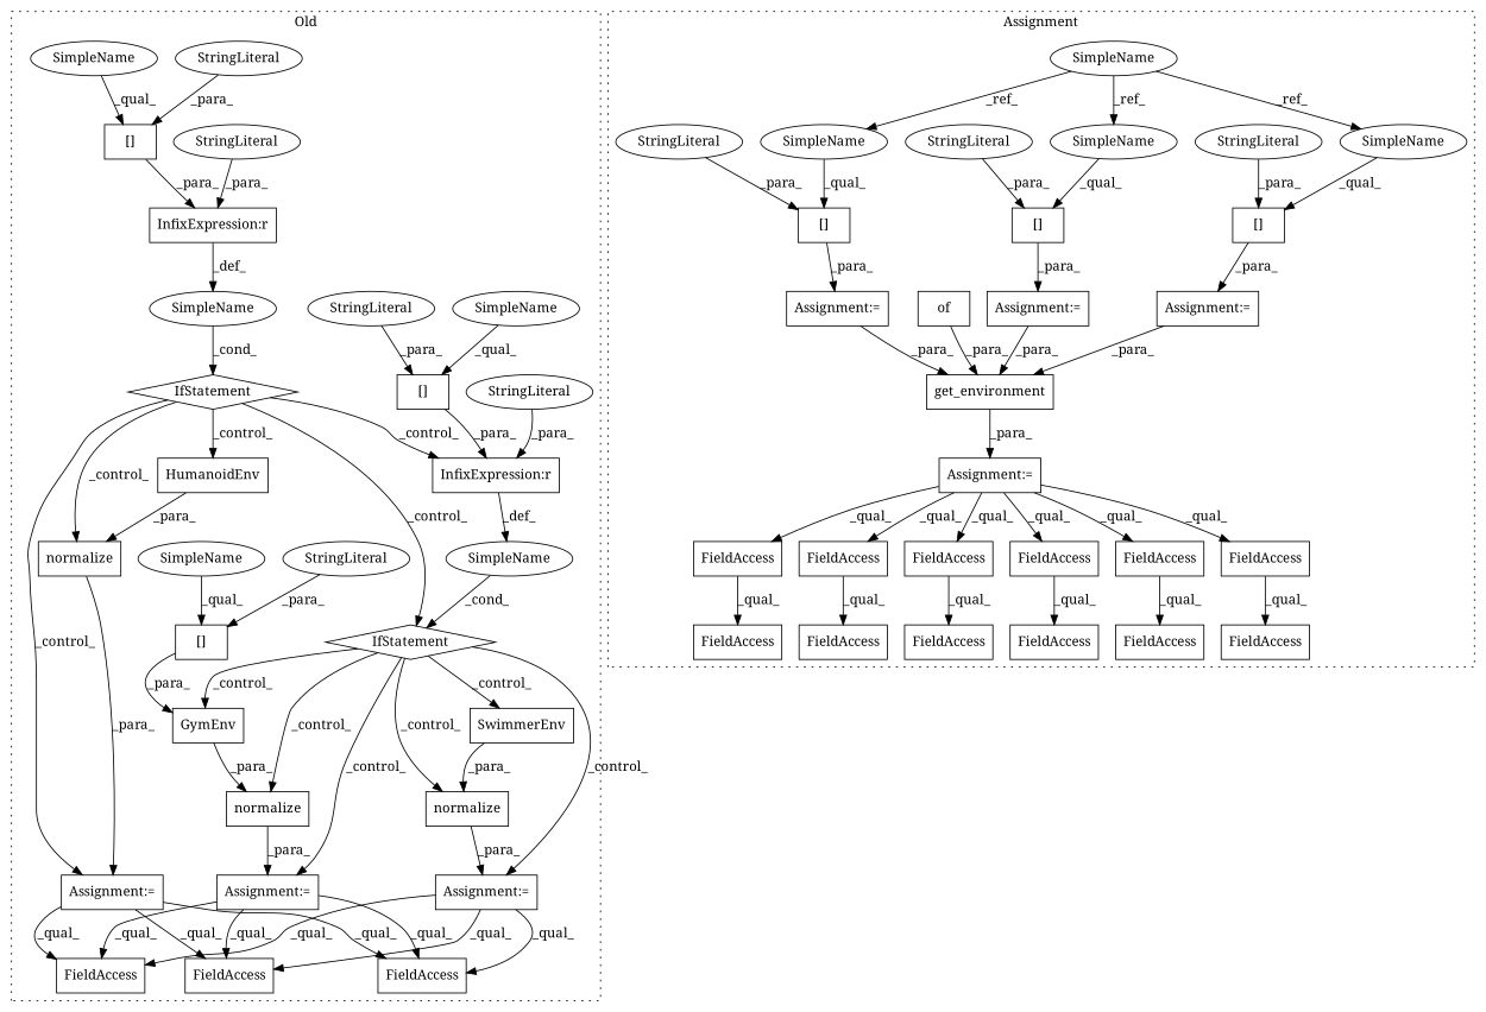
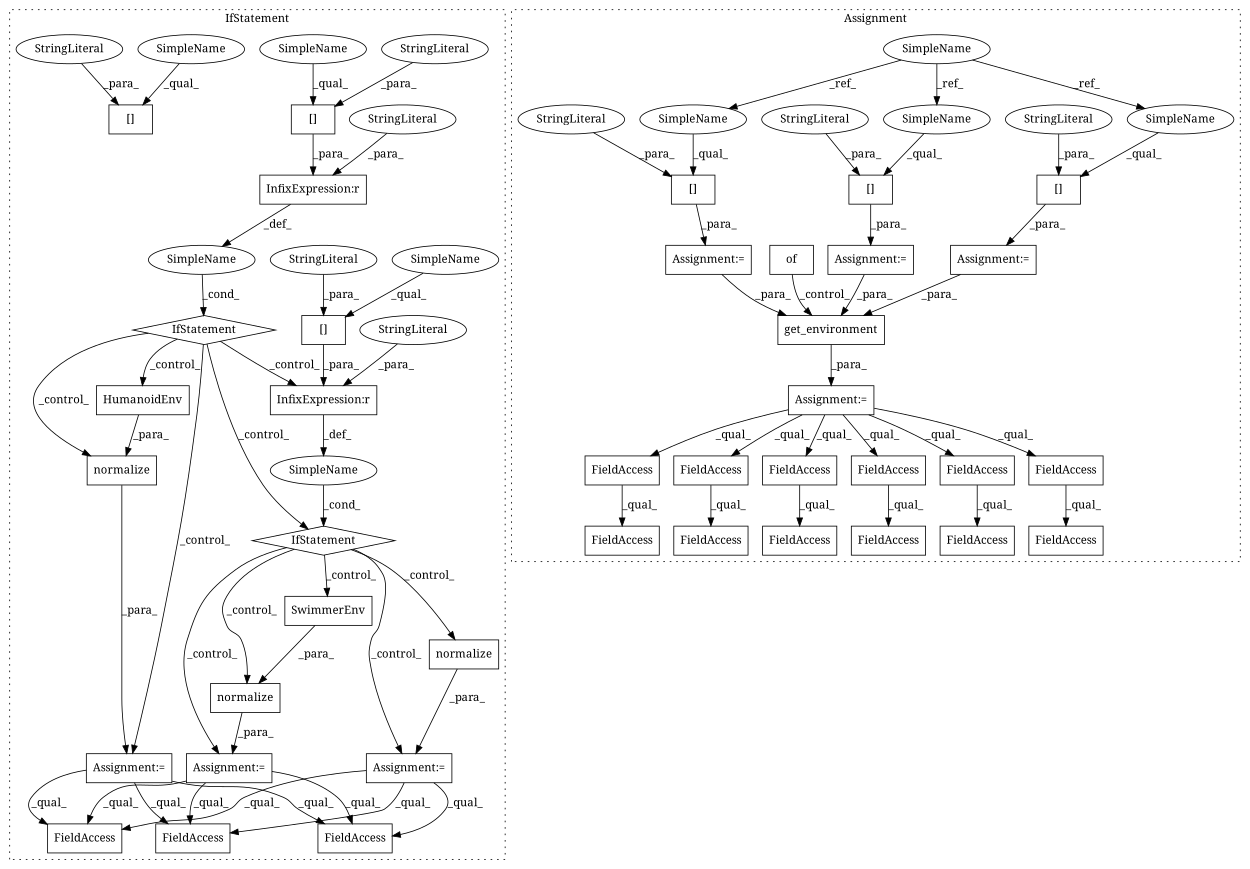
  digraph {
    fontname="Noto Serif"
    node [a=22 fontname="Noto Serif" l=1 shape=box]
    edge [fontname="Noto Serif"]
    n1 [a=32 l=12 label=SwimmerEnv s=2744]
    n2 [a=42 label=SimpleName shape=ellipse l=""]
    n3 [a=32 l="10,1" label=normalize s="2783,2820"]
    n4 [a=42 label=SimpleName shape=ellipse l=""]
    n5 [a=27 l=4 label="InfixExpression:r" s=2602]
    n6 [a=2 l="8,1" label="[]" s="2583,2601"]
    n7 [a=45 l=10 label=StringLiteral s=2591 shape=ellipse]
    n8 [a=45 l=16 label=StringLiteral s=2606 shape=ellipse]
    n9 [a=27 l=4 label="InfixExpression:r" s=2701]
    n10 [a=2 l="8,1" label="[]" s="2682,2700"]
    n11 [a=45 l=10 label=StringLiteral s=2690 shape=ellipse]
    n12 [a=45 l=15 label=StringLiteral s=2705 shape=ellipse]
    n13 [a=32 l=13 label=HumanoidEnv s=2646]
    n14 [l=8 label=FieldAccess s=2885]
-   n15 [a=32 l="7,1" label=GymEnv s="2793,2819"]
    n16 [a=2 l="8,1" label="[]" s="2800,2818"]
    n17 [a=32 l="10,1" label=normalize s="2734,2756"]
    n18 [a=25 l="4,2" label=IfStatement s="2579,2622" shape=diamond]
    n19 [a=32 l="10,1" label=normalize s="2636,2659"]
    n20 [a=25 l="4,2" label=IfStatement s="2678,2720" shape=diamond]
    n21 [a=7 label="Assignment:=" s=2782]
    n22 [a=45 l=10 label=StringLiteral s=2808 shape=ellipse]
    n23 [a=7 label="Assignment:=" s=2635]
    n24 [a=7 label="Assignment:=" s=2733]
    n25 [l=8 label=FieldAccess s=3232]
    n26 [l=8 label=FieldAccess s=3279]
    n27 [a=42 l=7 label=SimpleName s=2583 shape=ellipse]
    n28 [a=42 l=7 label=SimpleName s=2800 shape=ellipse]
    n29 [a=42 l=7 label=SimpleName s=2682 shape=ellipse]
    n30 [a=32 l="16,1" label=get_environment s="2310,2355"]
    n31 [l=21 label=FieldAccess s=2845]
    n32 [l=27 label=FieldAccess s=2758]
    n33 [l=22 label=FieldAccess s=2786]
    n34 [l=21 label=FieldAccess s=2414]
    n35 [l=22 label=FieldAccess s=2442]
    n36 [l=21 label=FieldAccess s=2911]
    n37 [l=21 label=FieldAccess s=2758]
    n38 [l=27 label=FieldAccess s=2911]
    n39 [l=16 label=FieldAccess s=2786]
    n40 [l=27 label=FieldAccess s=2414]
    n41 [l=16 label=FieldAccess s=2442]
    n42 [l=27 label=FieldAccess s=2845]
    n43 [a=32 l=4 label=of s=2351]
    n44 [a=7 label="Assignment:=" s=2282]
    n45 [a=2 l="8,1" label="[]" s="2283,2299"]
    n46 [a=42 l=7 label=SimpleName s=1758 shape=ellipse]
    n47 [a=2 l="8,1" label="[]" s="2255,2269"]
    n48 [a=45 l=8 label=StringLiteral s=2291 shape=ellipse]
    n49 [a=2 l="8,1" label="[]" s="2225,2243"]
    n50 [a=45 l=6 label=StringLiteral s=2263 shape=ellipse]
    n51 [a=45 l=10 label=StringLiteral s=2233 shape=ellipse]
    n52 [a=7 label="Assignment:=" s=2224]
    n53 [a=7 label="Assignment:=" s=2309]
    n54 [a=7 label="Assignment:=" s=2254]
    n55 [a=42 l=7 label=SimpleName s=2255 shape=ellipse]
    n56 [a=42 l=7 label=SimpleName s=2283 shape=ellipse]
    n57 [a=42 l=7 label=SimpleName s=2225 shape=ellipse]
    subgraph cluster_1 {
-     label=Old
+     label=IfStatement
      style=dotted
      n1
      n2
      n3
      n4
      n5
      n6
      n7
      n8
      n9
      n10
      n11
      n12
      n13
      n14
-     n15
      n16
      n17
      n18
      n19
      n20
      n21
      n22
      n23
      n24
      n25
      n26
      n27
      n28
      n29
    }
    subgraph cluster_2 {
      label=Assignment
      style=dotted
      n30
      n31
      n32
      n33
      n34
      n35
      n36
      n37
      n38
      n39
      n40
      n41
      n42
      n43
      n44
      n45
      n46
      n47
      n48
      n49
      n50
      n51
      n52
      n53
      n54
      n55
      n56
      n57
    }
    n1 -> n17 [label=_para_]
    n2 -> n20 [label=_cond_]
    n3 -> n21 [label=_para_]
    n4 -> n18 [label=_cond_]
    n5 -> n4 [label=_def_]
    n6 -> n5 [label=_para_]
    n7 -> n6 [label=_para_]
    n8 -> n5 [label=_para_]
    n9 -> n2 [label=_def_]
    n10 -> n9 [label=_para_]
    n11 -> n10 [label=_para_]
    n12 -> n9 [label=_para_]
    n13 -> n19 [label=_para_]
-   n15 -> n3 [label=_para_]
-   n16 -> n15 [label=_para_]
    n17 -> n24 [label=_para_]
    n18 -> n9 [label=_control_]
    n18 -> n13 [label=_control_]
    n18 -> n19 [label=_control_]
    n18 -> n20 [label=_control_]
    n18 -> n23 [label=_control_]
    n19 -> n23 [label=_para_]
    n20 -> n1 [label=_control_]
    n20 -> n3 [label=_control_]
-   n20 -> n15 [label=_control_]
    n20 -> n17 [label=_control_]
    n20 -> n21 [label=_control_]
    n20 -> n24 [label=_control_]
    n21 -> n14 [label=_qual_]
    n21 -> n25 [label=_qual_]
    n21 -> n26 [label=_qual_]
    n22 -> n16 [label=_para_]
    n23 -> n14 [label=_qual_]
    n23 -> n25 [label=_qual_]
    n23 -> n26 [label=_qual_]
    n24 -> n14 [label=_qual_]
    n24 -> n25 [label=_qual_]
    n24 -> n26 [label=_qual_]
    n27 -> n6 [label=_qual_]
    n28 -> n16 [label=_qual_]
    n29 -> n10 [label=_qual_]
    n30 -> n53 [label=_para_]
    n31 -> n42 [label=_qual_]
    n34 -> n40 [label=_qual_]
    n36 -> n38 [label=_qual_]
    n37 -> n32 [label=_qual_]
    n39 -> n33 [label=_qual_]
    n41 -> n35 [label=_qual_]
-   n43 -> n30 [label=_para_]
+   n43 -> n30 [label=_control_]
    n44 -> n30 [label=_para_]
    n45 -> n44 [label=_para_]
    n46 -> n55 [label=_ref_]
    n46 -> n56 [label=_ref_]
    n46 -> n57 [label=_ref_]
    n47 -> n54 [label=_para_]
    n48 -> n45 [label=_para_]
    n49 -> n52 [label=_para_]
    n50 -> n47 [label=_para_]
    n51 -> n49 [label=_para_]
    n52 -> n30 [label=_para_]
    n53 -> n31 [label=_qual_]
    n53 -> n34 [label=_qual_]
    n53 -> n36 [label=_qual_]
    n53 -> n37 [label=_qual_]
    n53 -> n39 [label=_qual_]
    n53 -> n41 [label=_qual_]
    n54 -> n30 [label=_para_]
    n55 -> n47 [label=_qual_]
    n56 -> n45 [label=_qual_]
    n57 -> n49 [label=_qual_]
  }
